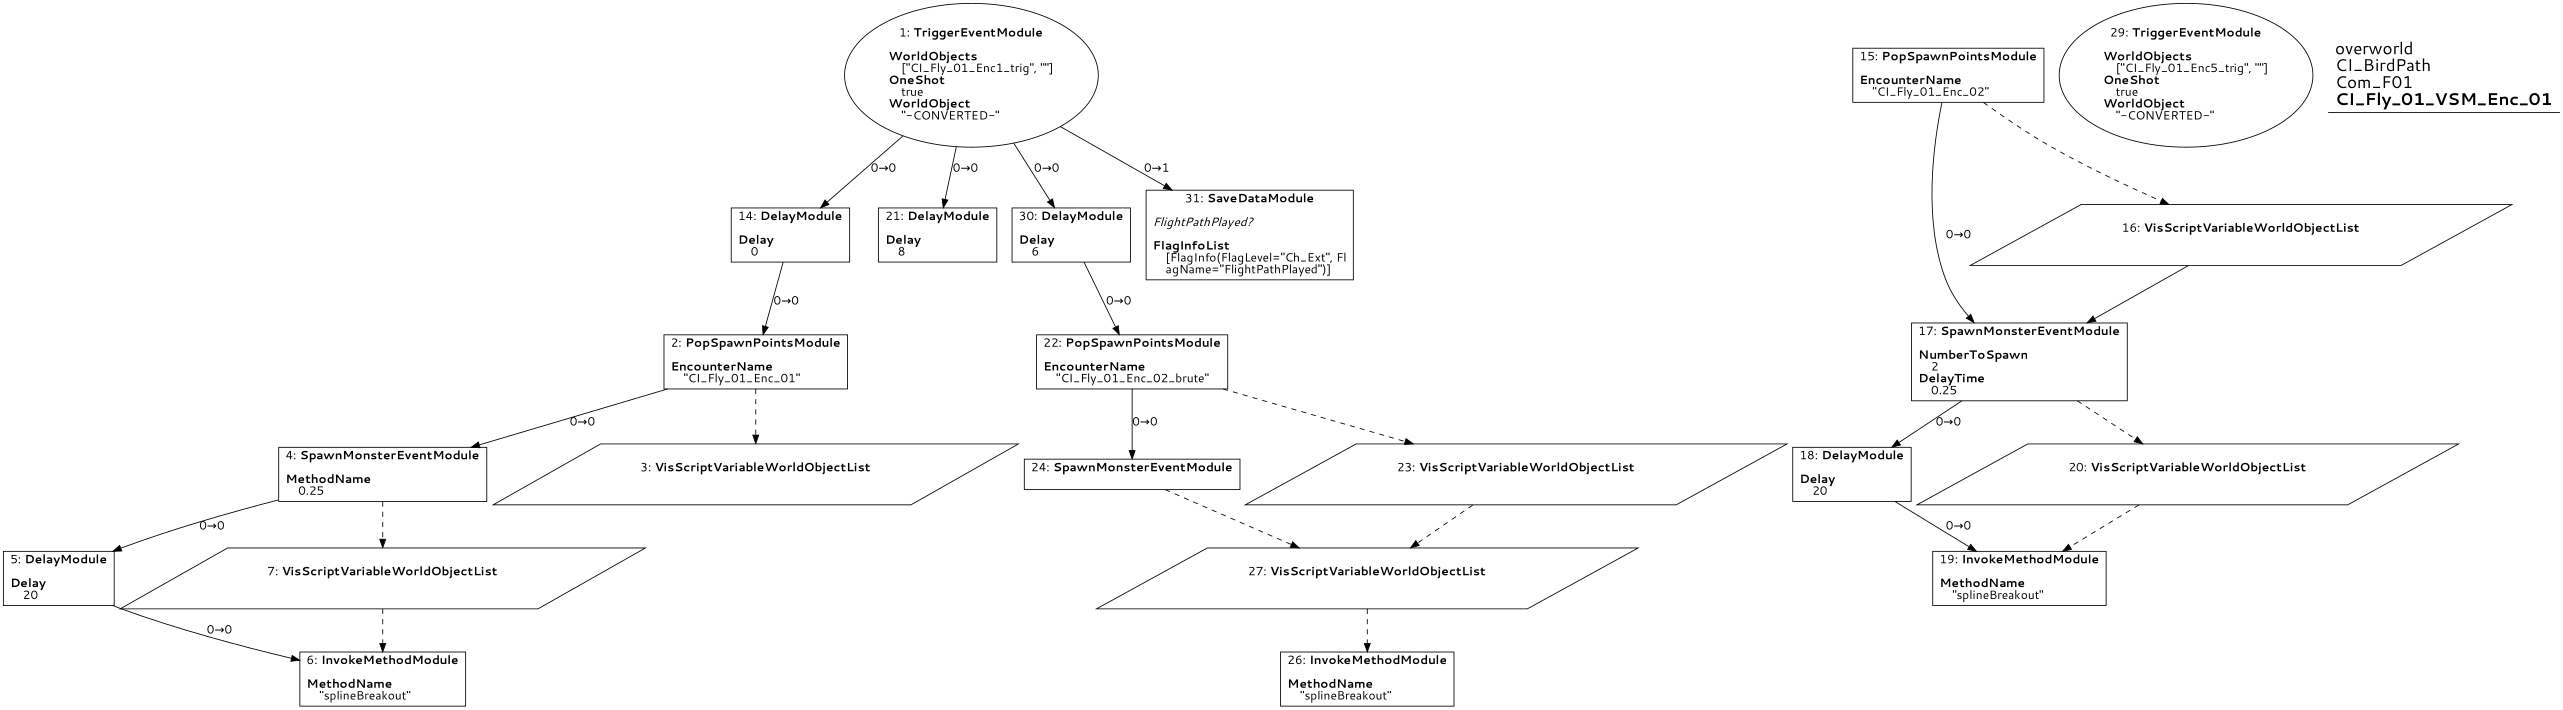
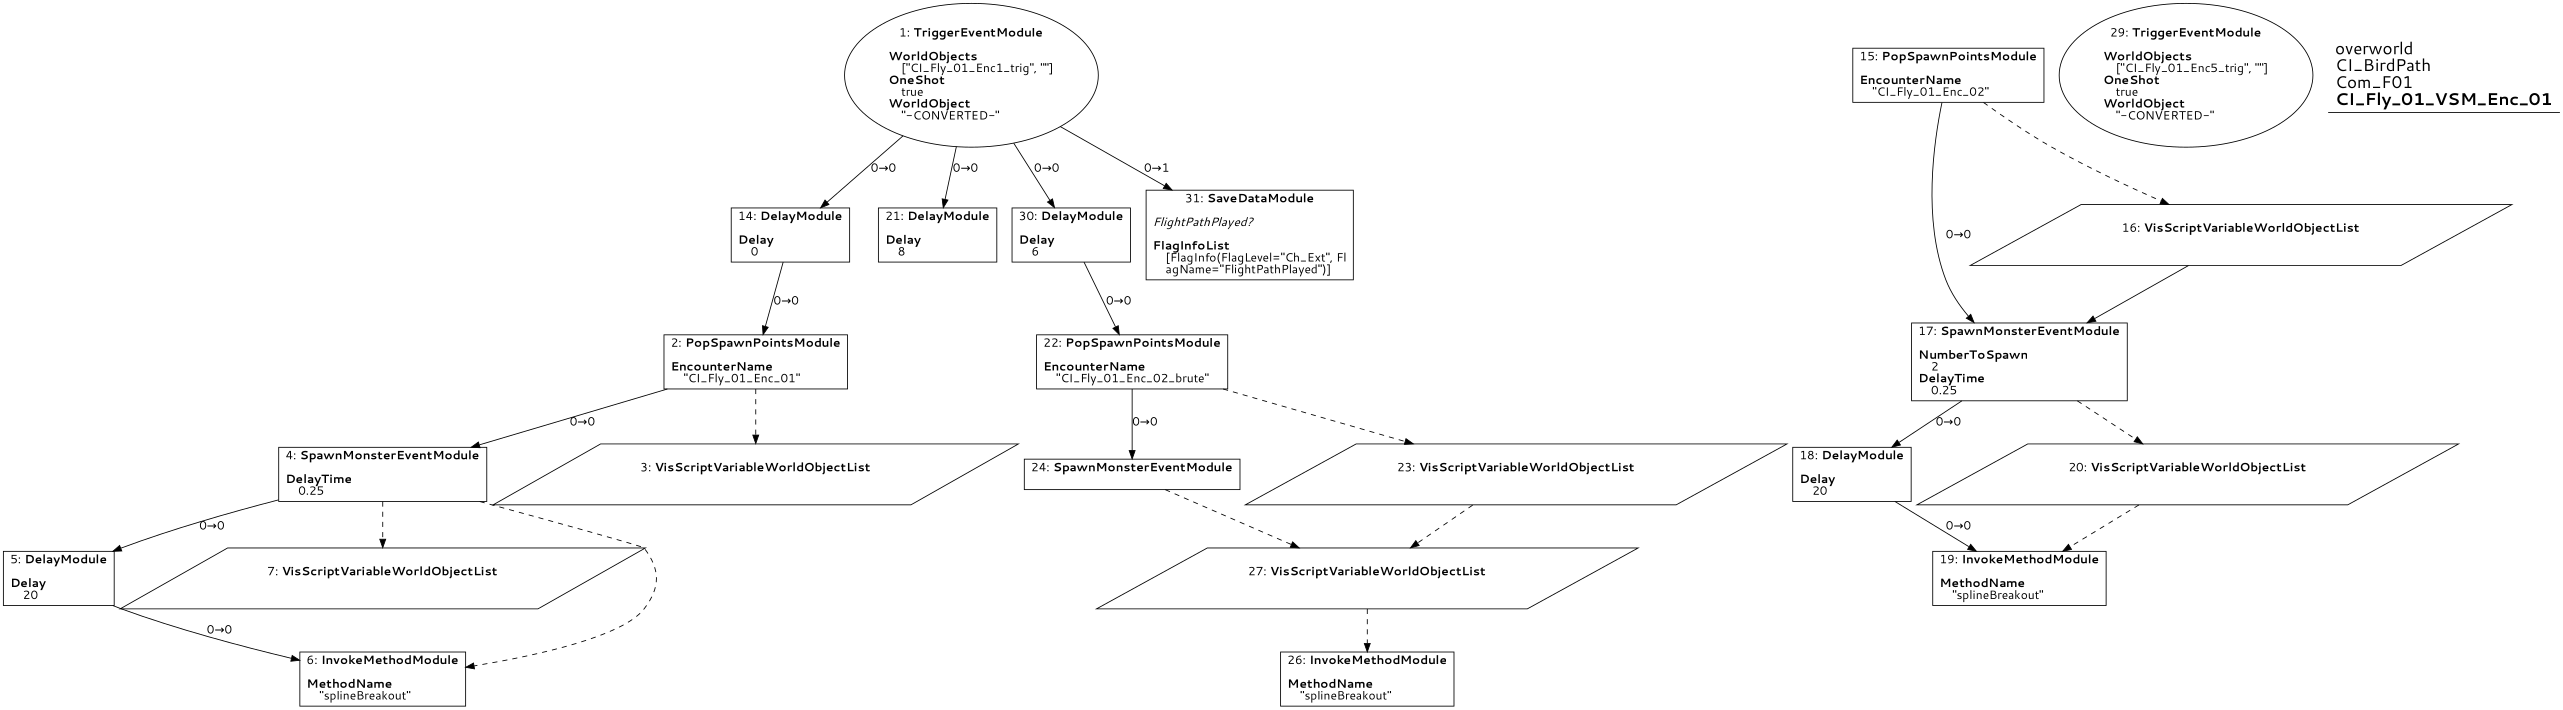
  digraph {
    fontname="Segoe UI"
    splines=spline
    node [fontname="Segoe UI" shape=box]
    edge [fontname="Segoe UI"]
    n1 [label=<1: <b>TriggerEventModule</b><br/><br/><b>WorldObjects</b><br align="left"/>    [&quot;CI_Fly_01_Enc1_trig&quot;, &quot;&quot;]<br align="left"/><b>OneShot</b><br align="left"/>    true<br align="left"/><b>WorldObject</b><br align="left"/>    &quot;-CONVERTED-&quot;<br align="left"/>> shape=oval]
    n2 [label=<14: <b>DelayModule</b><br/><br/><b>Delay</b><br align="left"/>    0<br align="left"/>>]
    n3 [label=<21: <b>DelayModule</b><br/><br/><b>Delay</b><br align="left"/>    8<br align="left"/>>]
    n4 [label=<30: <b>DelayModule</b><br/><br/><b>Delay</b><br align="left"/>    6<br align="left"/>>]
    n5 [label=<31: <b>SaveDataModule</b><br/><br/><i>FlightPathPlayed?<br align="left"/></i><br align="left"/><b>FlagInfoList</b><br align="left"/>    [FlagInfo(FlagLevel=&quot;Ch_Ext&quot;, Fl<br align="left"/>    agName=&quot;FlightPathPlayed&quot;)]<br align="left"/>>]
    n6 [label=<2: <b>PopSpawnPointsModule</b><br/><br/><b>EncounterName</b><br align="left"/>    &quot;CI_Fly_01_Enc_01&quot;<br align="left"/>>]
    n7 [label=<22: <b>PopSpawnPointsModule</b><br/><br/><b>EncounterName</b><br align="left"/>    &quot;CI_Fly_01_Enc_02_brute&quot;<br align="left"/>>]
-   n8 [label=<4: <b>SpawnMonsterEventModule</b><br/><br/><b>MethodName</b><br align="left"/>    0.25<br align="left"/>>]
+   n8 [label=<4: <b>SpawnMonsterEventModule</b><br/><br/><b>DelayTime</b><br align="left"/>    0.25<br align="left"/>>]
    n9 [label=<3: <b>VisScriptVariableWorldObjectList</b><br/><br/>> shape=parallelogram]
    n10 [label=<24: <b>SpawnMonsterEventModule</b><br/><br/>>]
    n11 [label=<23: <b>VisScriptVariableWorldObjectList</b><br/><br/>> shape=parallelogram]
    n12 [label=<5: <b>DelayModule</b><br/><br/><b>Delay</b><br align="left"/>    20<br align="left"/>>]
    n13 [label=<7: <b>VisScriptVariableWorldObjectList</b><br/><br/>> shape=parallelogram]
    n14 [label=<6: <b>InvokeMethodModule</b><br/><br/><b>MethodName</b><br align="left"/>    &quot;splineBreakout&quot;<br align="left"/>>]
    n15 [label=<15: <b>PopSpawnPointsModule</b><br/><br/><b>EncounterName</b><br align="left"/>    &quot;CI_Fly_01_Enc_02&quot;<br align="left"/>>]
    n16 [label=<17: <b>SpawnMonsterEventModule</b><br/><br/><b>NumberToSpawn</b><br align="left"/>    2<br align="left"/><b>DelayTime</b><br align="left"/>    0.25<br align="left"/>>]
    n17 [label=<16: <b>VisScriptVariableWorldObjectList</b><br/><br/>> shape=parallelogram]
    n18 [label=<18: <b>DelayModule</b><br/><br/><b>Delay</b><br align="left"/>    20<br align="left"/>>]
    n19 [label=<20: <b>VisScriptVariableWorldObjectList</b><br/><br/>> shape=parallelogram]
    n20 [label=<19: <b>InvokeMethodModule</b><br/><br/><b>MethodName</b><br align="left"/>    &quot;splineBreakout&quot;<br align="left"/>>]
    n21 [label=<27: <b>VisScriptVariableWorldObjectList</b><br/><br/>> shape=parallelogram]
    n22 [label=<26: <b>InvokeMethodModule</b><br/><br/><b>MethodName</b><br align="left"/>    &quot;splineBreakout&quot;<br align="left"/>>]
    n23 [label=<29: <b>TriggerEventModule</b><br/><br/><b>WorldObjects</b><br align="left"/>    [&quot;CI_Fly_01_Enc5_trig&quot;, &quot;&quot;]<br align="left"/><b>OneShot</b><br align="left"/>    true<br align="left"/><b>WorldObject</b><br align="left"/>    &quot;-CONVERTED-&quot;<br align="left"/>> shape=oval]
    n24 [label=<<font point-size="20">overworld<br align="left"/>CI_BirdPath<br align="left"/>Com_F01<br align="left"/><b>CI_Fly_01_VSM_Enc_01</b><br align="left"/></font>> shape=underline]
    n1 -> n2 [label="0→0"]
    n1 -> n3 [label="0→0"]
    n1 -> n4 [label="0→0"]
    n1 -> n5 [label="0→1"]
    n2 -> n6 [label="0→0"]
    n4 -> n7 [label="0→0"]
    n6 -> n8 [label="0→0"]
    n6 -> n9 [style=dashed]
    n7 -> n10 [label="0→0"]
    n7 -> n11 [style=dashed]
    n8 -> n12 [label="0→0"]
    n8 -> n13 [style=dashed]
    n10 -> n21 [style=dashed]
    n11 -> n21 [style=dashed]
    n12 -> n14 [label="0→0"]
-   n13 -> n14 [style=dashed]
+   n8 -> n14 [style=dashed]
    n15 -> n16 [label="0→0"]
    n15 -> n17 [style=dashed]
    n16 -> n18 [label="0→0"]
    n16 -> n19 [style=dashed]
    n17 -> n16 [style=solid]
    n18 -> n20 [label="0→0"]
    n19 -> n20 [style=dashed]
    n21 -> n22 [style=dashed]
  }
